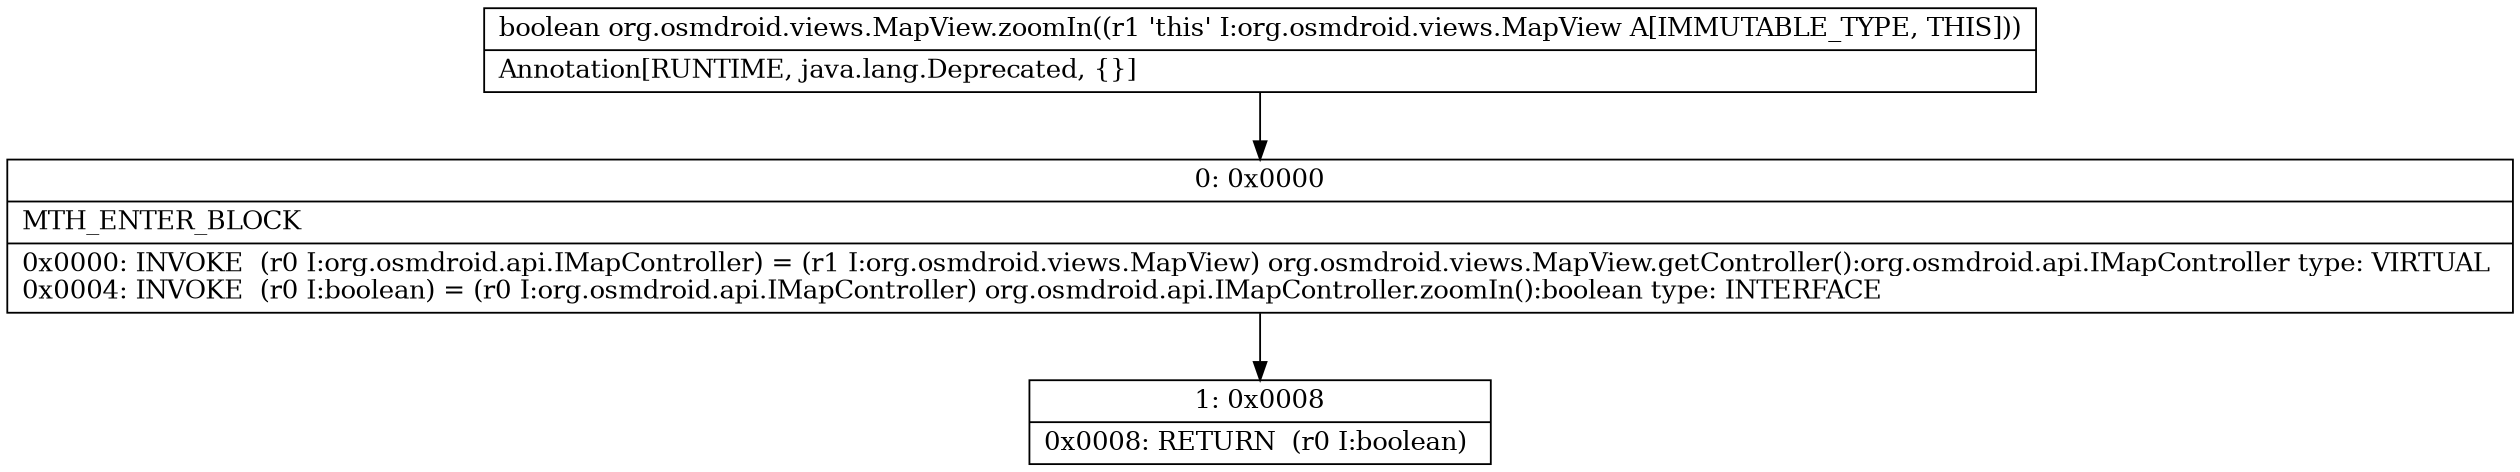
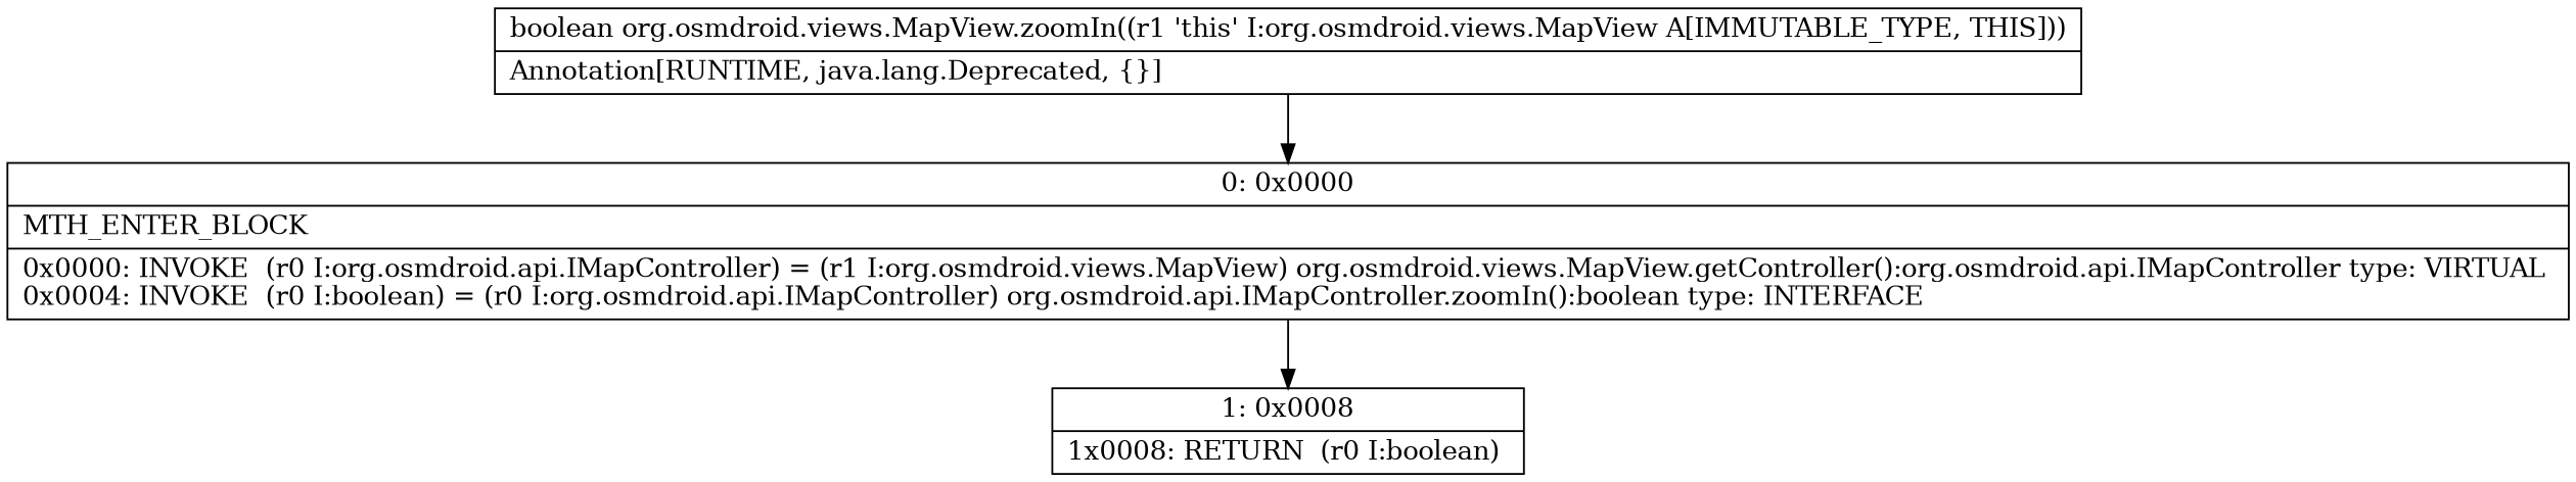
  digraph {
    node [shape=record]
    n1 [label="{0\:\ 0x0000|MTH_ENTER_BLOCK\l|0x0000: INVOKE  (r0 I:org.osmdroid.api.IMapController) = (r1 I:org.osmdroid.views.MapView) org.osmdroid.views.MapView.getController():org.osmdroid.api.IMapController type: VIRTUAL \l0x0004: INVOKE  (r0 I:boolean) = (r0 I:org.osmdroid.api.IMapController) org.osmdroid.api.IMapController.zoomIn():boolean type: INTERFACE \l}"]
-   n2 [label="{1\:\ 0x0008|0x0008: RETURN  (r0 I:boolean) \l}"]
+   n2 [label="{1\:\ 0x0008|1x0008: RETURN  (r0 I:boolean) \l}"]
    n3 [label="{boolean org.osmdroid.views.MapView.zoomIn((r1 'this' I:org.osmdroid.views.MapView A[IMMUTABLE_TYPE, THIS]))  | Annotation[RUNTIME, java.lang.Deprecated, \{\}]\l}"]
    n1 -> n2
    n3 -> n1
  }
